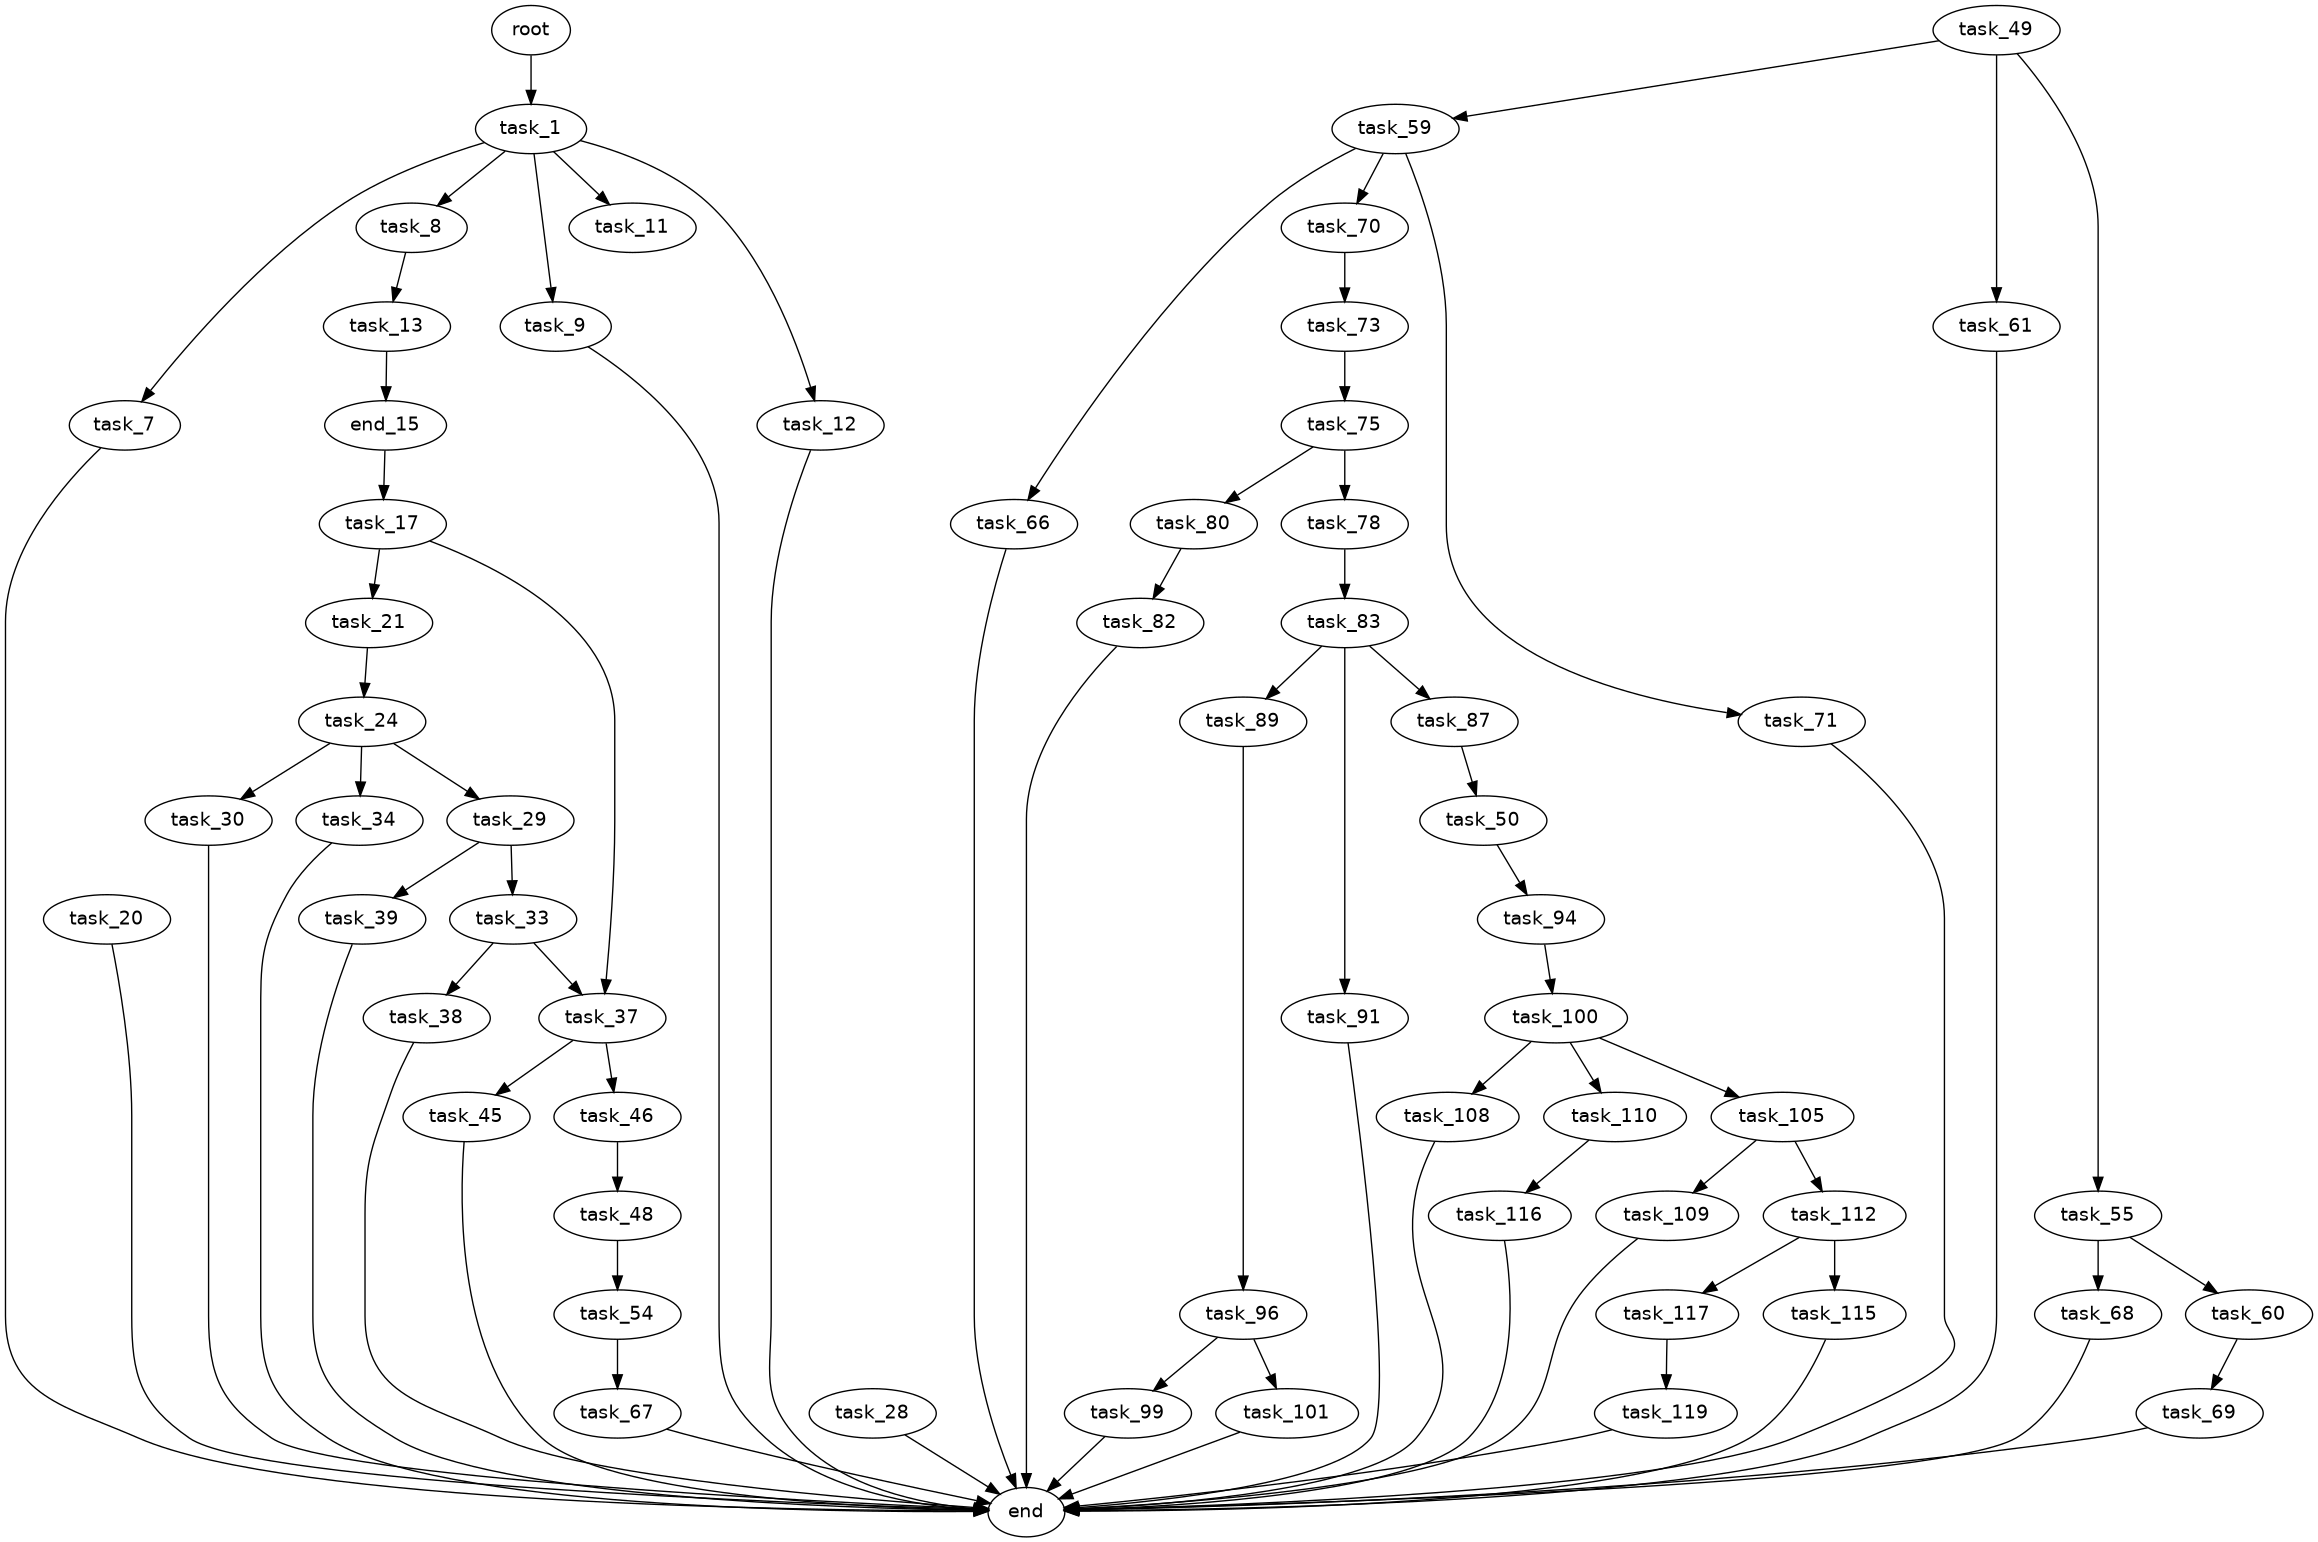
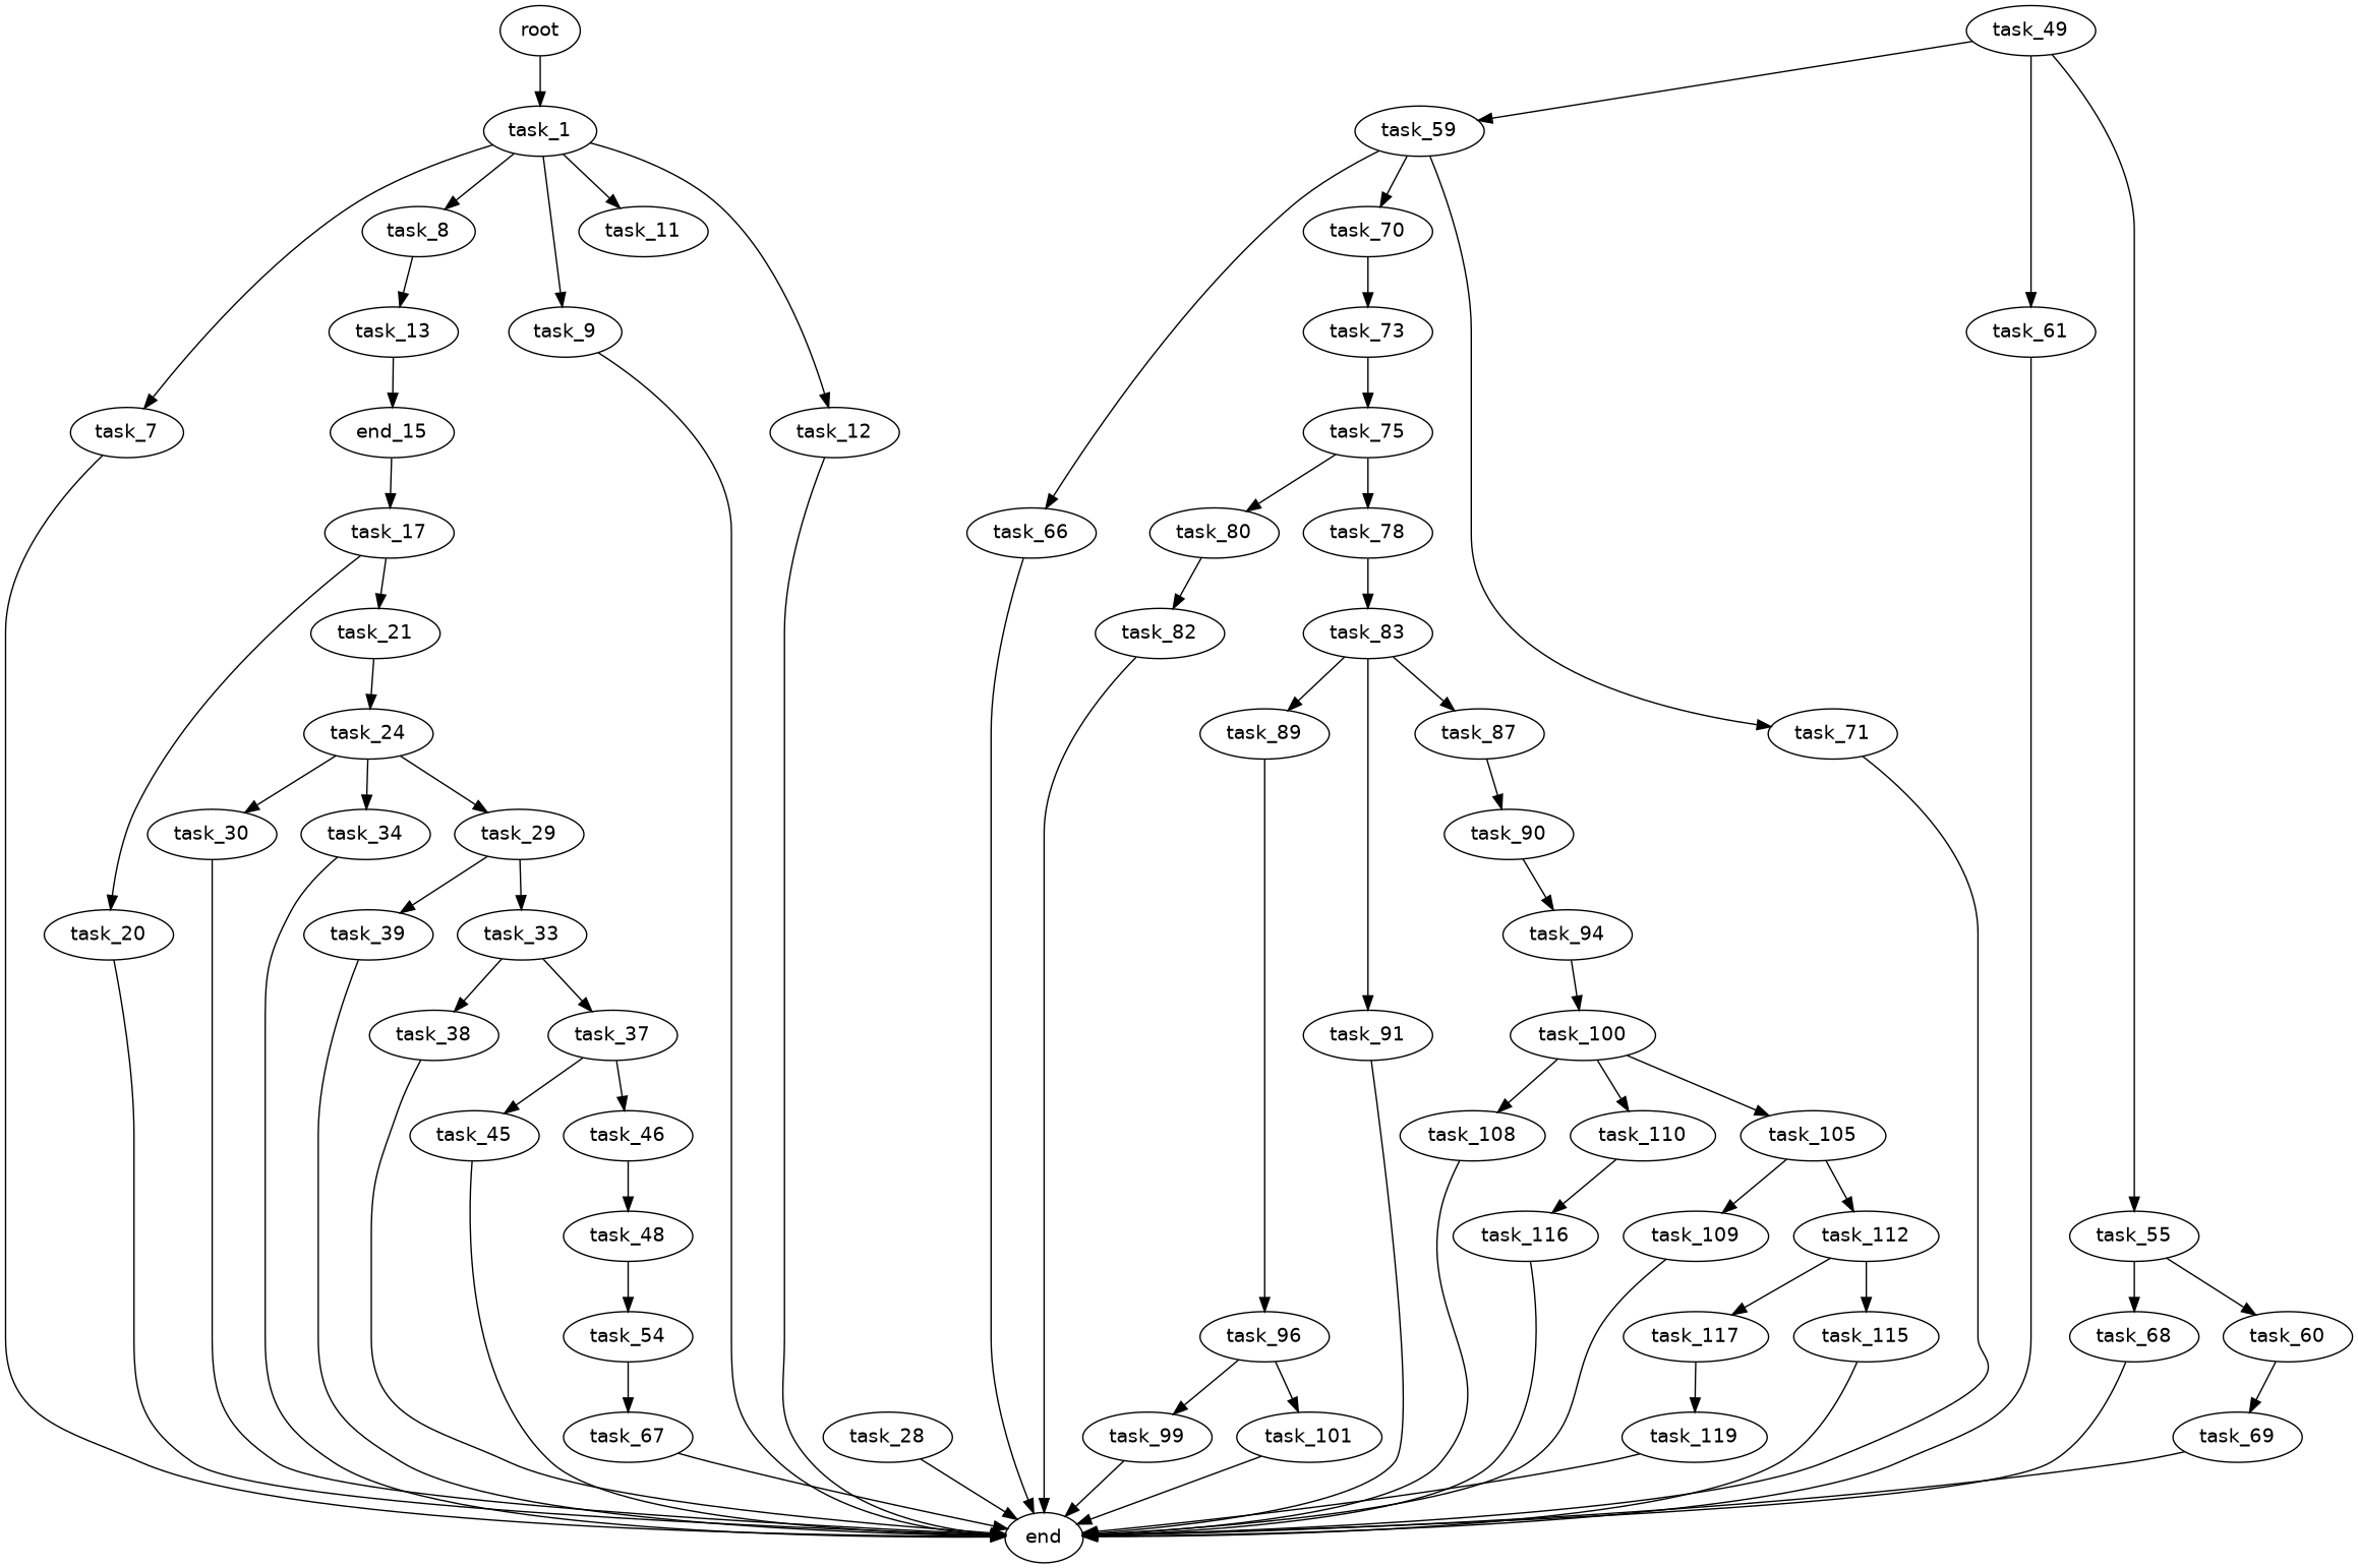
  digraph {
    fontname="DejaVu Sans"
    node [fontname="DejaVu Sans"]
    edge [fontname="DejaVu Sans"]
    root
    task_1
    task_7
    task_8
    task_9
    task_11
    task_12
    end
    task_13
    n10 [label=end_15]
    task_17
    task_20
    task_21
    task_24
    task_29
    task_30
    task_34
    task_28
    task_33
    task_39
    task_37
    task_38
    task_45
    task_46
    task_48
    task_49
    task_55
    task_59
    task_61
    task_54
    task_67
    task_60
    task_68
    task_66
    task_70
    task_71
    task_69
    task_73
    task_75
    task_78
    task_80
    task_83
    task_82
    task_87
    task_89
    task_91
-   task_90 [label=task_50]
+   task_90
    task_96
    task_94
    task_99
    task_101
    task_100
    task_105
    task_108
    task_110
    task_109
    task_112
    task_116
    task_115
    task_117
    task_119
    root -> task_1
    task_1 -> task_7
    task_1 -> task_8
    task_1 -> task_9
    task_1 -> task_11
    task_1 -> task_12
    task_7 -> end
    task_8 -> task_13
    task_9 -> end
    task_12 -> end
    task_13 -> n10
    n10 -> task_17
-   task_17 -> task_37
+   task_17 -> task_20
    task_17 -> task_21
    task_20 -> end
    task_21 -> task_24
    task_24 -> task_29
    task_24 -> task_30
    task_24 -> task_34
    task_29 -> task_33
    task_29 -> task_39
    task_30 -> end
    task_34 -> end
    task_28 -> end
    task_33 -> task_37
    task_33 -> task_38
    task_39 -> end
    task_37 -> task_45
    task_37 -> task_46
    task_38 -> end
    task_45 -> end
    task_46 -> task_48
    task_48 -> task_54
    task_49 -> task_55
    task_49 -> task_59
    task_49 -> task_61
    task_55 -> task_60
    task_55 -> task_68
    task_59 -> task_66
    task_59 -> task_70
    task_59 -> task_71
    task_61 -> end
    task_54 -> task_67
    task_67 -> end
    task_60 -> task_69
    task_68 -> end
    task_66 -> end
    task_70 -> task_73
    task_71 -> end
    task_69 -> end
    task_73 -> task_75
    task_75 -> task_78
    task_75 -> task_80
    task_78 -> task_83
    task_80 -> task_82
    task_83 -> task_87
    task_83 -> task_89
    task_83 -> task_91
    task_82 -> end
    task_87 -> task_90
    task_89 -> task_96
    task_91 -> end
    task_90 -> task_94
    task_96 -> task_99
    task_96 -> task_101
    task_94 -> task_100
    task_99 -> end
    task_101 -> end
    task_100 -> task_105
    task_100 -> task_108
    task_100 -> task_110
    task_105 -> task_109
    task_105 -> task_112
    task_108 -> end
    task_110 -> task_116
    task_109 -> end
    task_112 -> task_115
    task_112 -> task_117
    task_116 -> end
    task_115 -> end
    task_117 -> task_119
    task_119 -> end
  }
